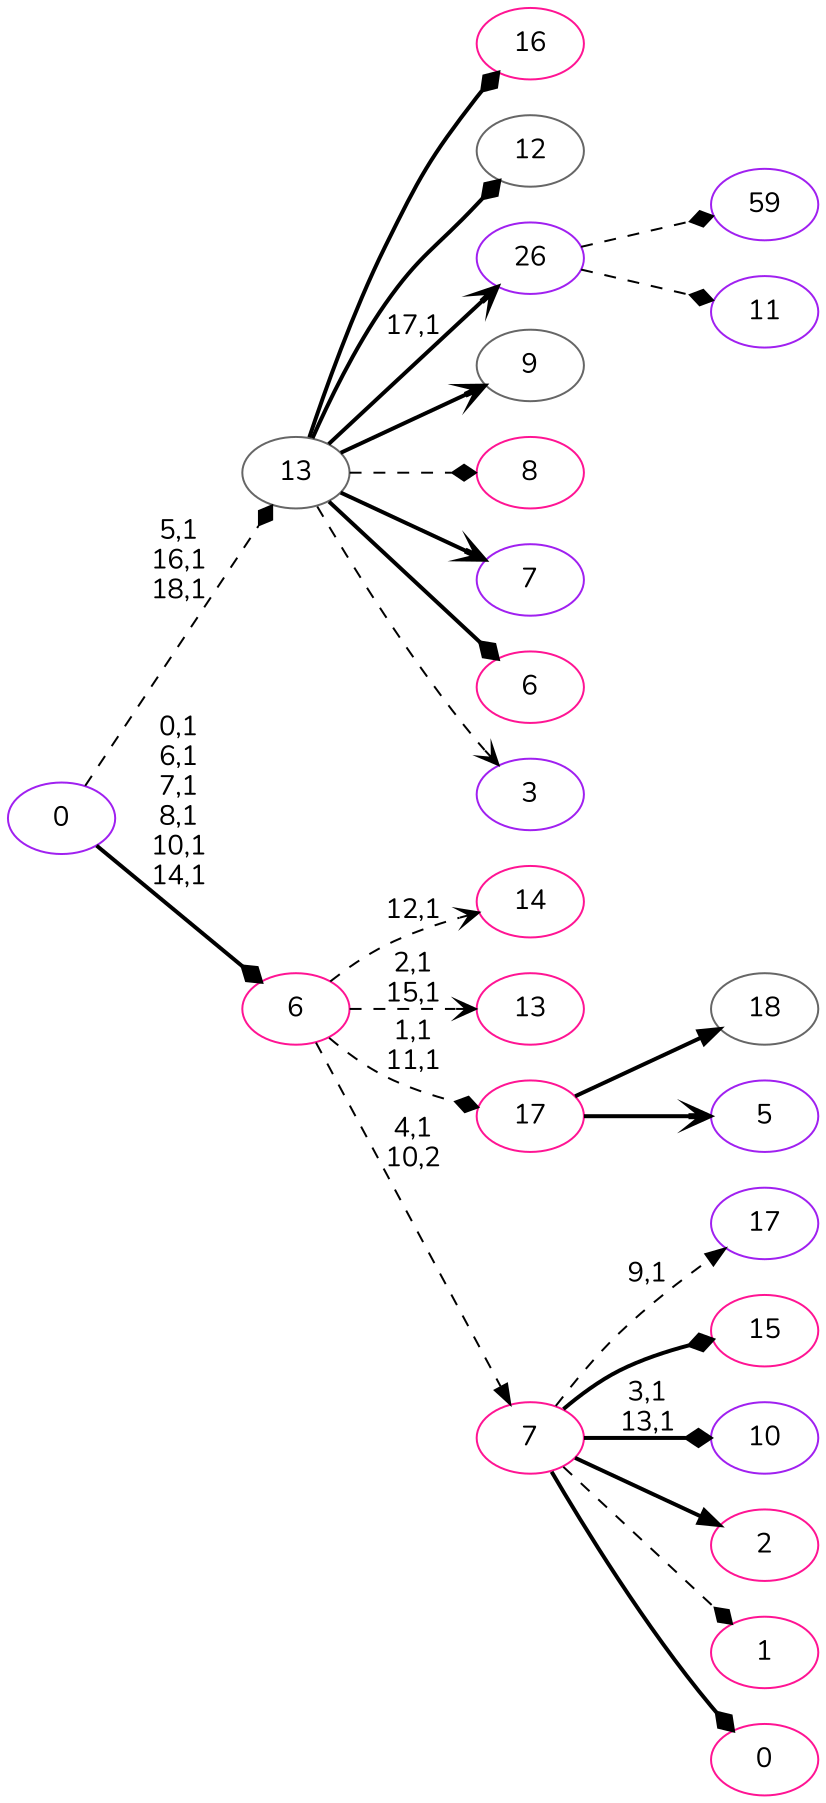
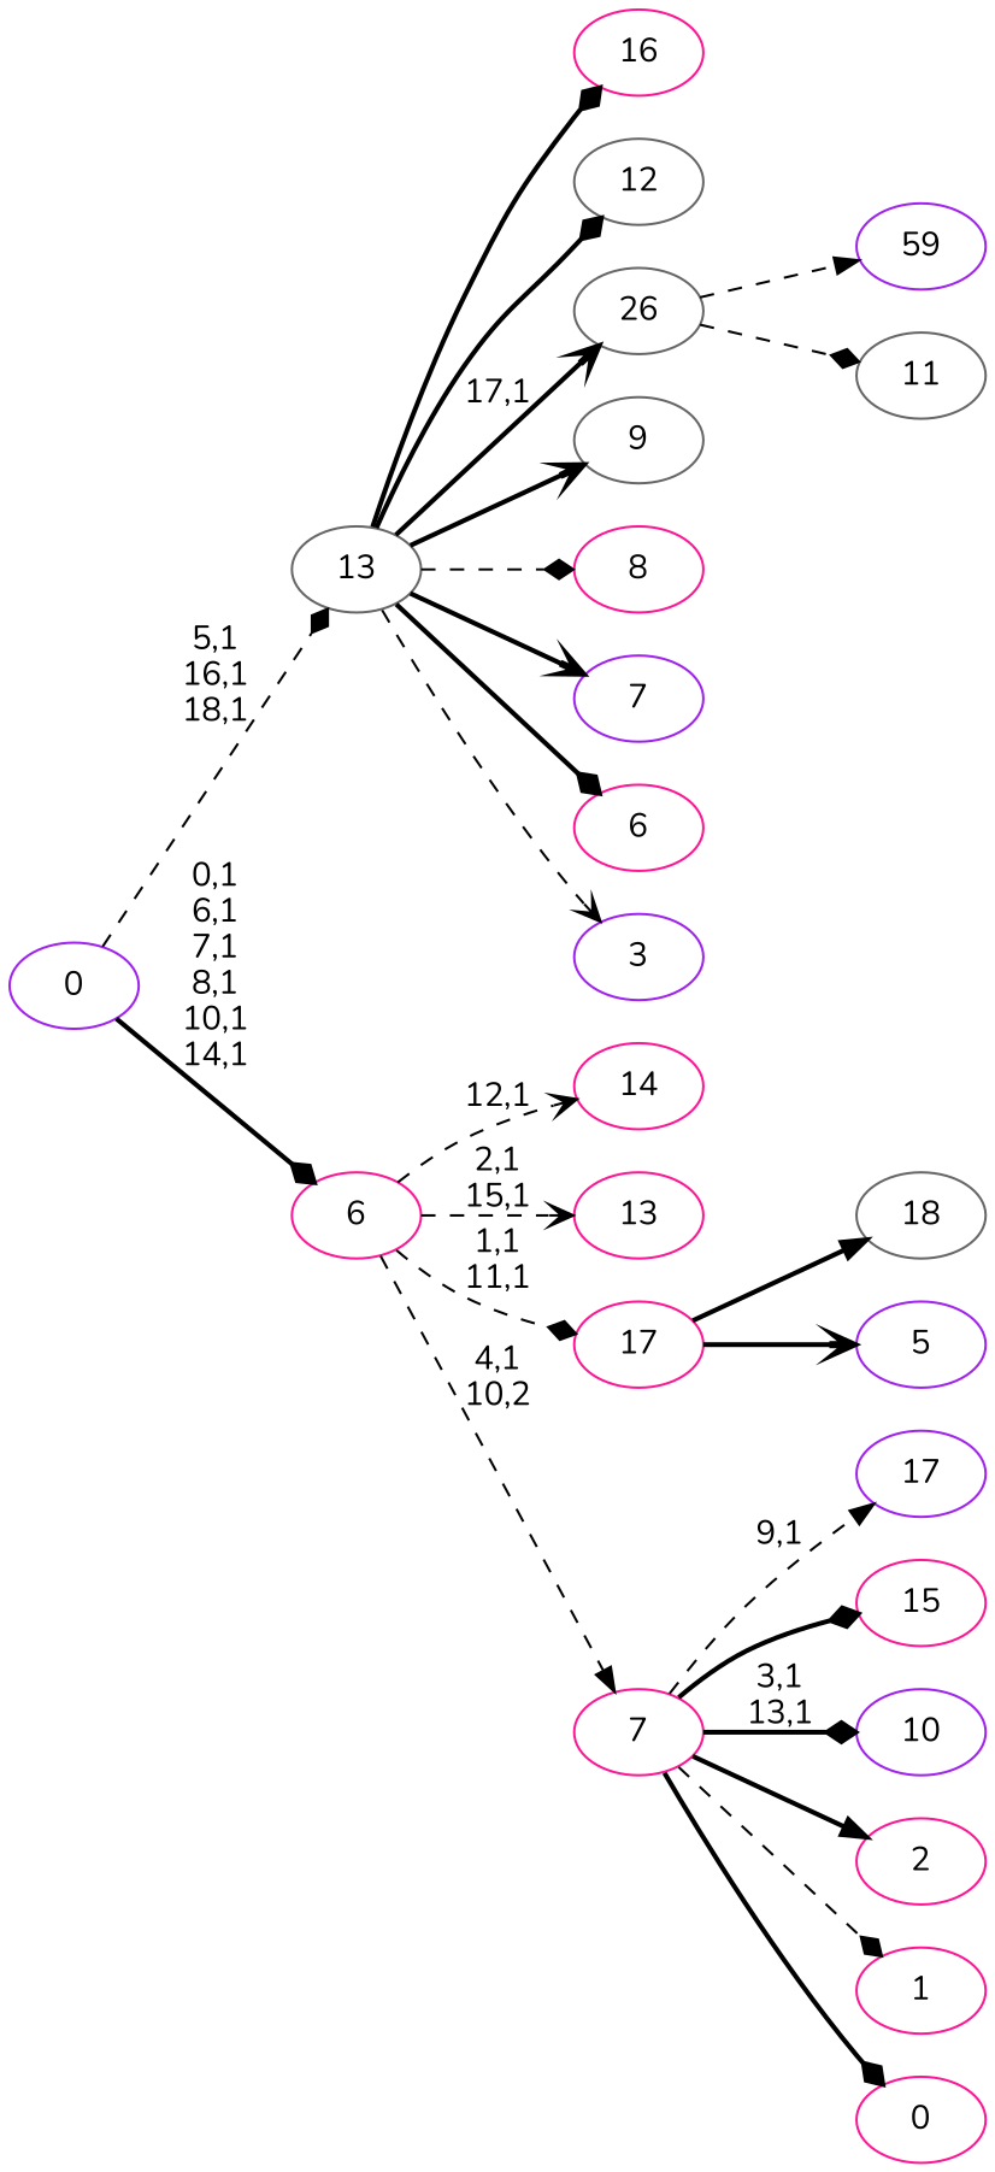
  digraph {
    fontname=Nunito
    rankdir=LR
    node [color=deeppink fontname=Nunito]
    edge [arrowhead=diamond fontname=Nunito style=bold]
    n1 [color=purple label=59]
    n2 [color=gray40 label=18]
    n3 [color=purple label=17]
    n4 [label=16]
    n5 [label=15]
    n6 [label=14]
    n7 [label=13]
    n8 [color=gray40 label=12]
-   n9 [color=purple label=11]
-   26 [color=purple]
+   n9 [color=gray40 label=11]
+   26 [color=gray40]
    n11 [color=purple label=10]
    n12 [color=gray40 label=9]
    n13 [label=8]
    n14 [color=purple label=7]
    n15 [label=6]
    n16 [color=purple label=5]
    17
    n18 [color=purple label=3]
    13 [color=gray40]
    n20 [label=2]
    n21 [label=1]
    n22 [label=0]
    7
    6
    0 [color=purple]
-   26 -> n1 [style=dashed]
+   26 -> n1 [arrowhead=normal style=dashed]
    26 -> n9 [style=dashed]
    17 -> n2 [arrowhead=normal]
    17 -> n16 [arrowhead=vee]
    13 -> n4
    13 -> n8
    13 -> 26 [arrowhead=vee label="17,1"]
    13 -> n12 [arrowhead=vee]
    13 -> n13 [style=dashed]
    13 -> n14 [arrowhead=vee]
    13 -> n15
    13 -> n18 [arrowhead=vee style=dashed]
    7 -> n3 [arrowhead=normal label="9,1" style=dashed]
    7 -> n5
    7 -> n11 [label="3,1\n13,1"]
    7 -> n20 [arrowhead=normal]
    7 -> n21 [style=dashed]
    7 -> n22
    6 -> n6 [arrowhead=vee label="12,1" style=dashed]
    6 -> n7 [arrowhead=vee label="2,1\n15,1" style=dashed]
    6 -> 17 [label="1,1\n11,1" style=dashed]
    6 -> 7 [arrowhead=normal label="4,1\n10,2" style=dashed]
    0 -> 13 [label="5,1\n16,1\n18,1" style=dashed]
    0 -> 6 [label="0,1\n6,1\n7,1\n8,1\n10,1\n14,1"]
  }
